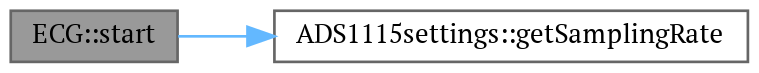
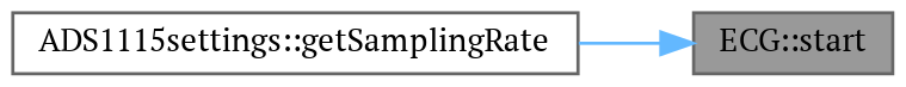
  digraph {
    rankdir=LR
    fontname="PT Serif"
    node [fontname="PT Serif" fontsize=10 shape=box style=filled]
    n1 [color=gray40 fillcolor=grey60 fontcolor=black height=0.2 label="ECG::start" width=0.4]
    n2 [color=grey40 fillcolor=white height=0.2 label="ADS1115settings::getSamplingRate" width=0.4]
-   n1 -> n2 [color=steelblue1 fontname="PT Serif" fontsize=10 labelfontname=Helvetica labelfontsize=10 style=solid]
+   n2 -> n1 [color=steelblue1 fontname="PT Serif" fontsize=10 labelfontname=Helvetica labelfontsize=10 style=solid]
  }
